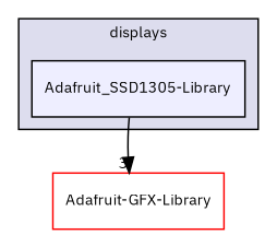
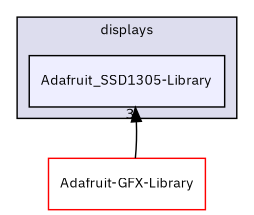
  digraph {
    compound=true
    fontname="IBM Plex Sans"
    node [fontname="IBM Plex Sans" fontsize=10 shape=box style=filled]
    n1 [fillcolor="#eeeeff" label="Adafruit_SSD1305-Library" pencolor=black]
    n2 [color=red fillcolor=white label="Adafruit-GFX-Library"]
    subgraph cluster_1 {
      bgcolor="#ddddee"
      fontsize=10
      label=displays
      pencolor=black
      n1
    }
-   n1 -> n2 [headlabel=3 labeldistance=1.5 labelfontname=Helvetica labelfontsize=10 fontname="IBM Plex Sans"]
+   n2 -> n1 [headlabel=3 labeldistance=1.5 labelfontname=Helvetica labelfontsize=10 fontname="IBM Plex Sans"]
  }
